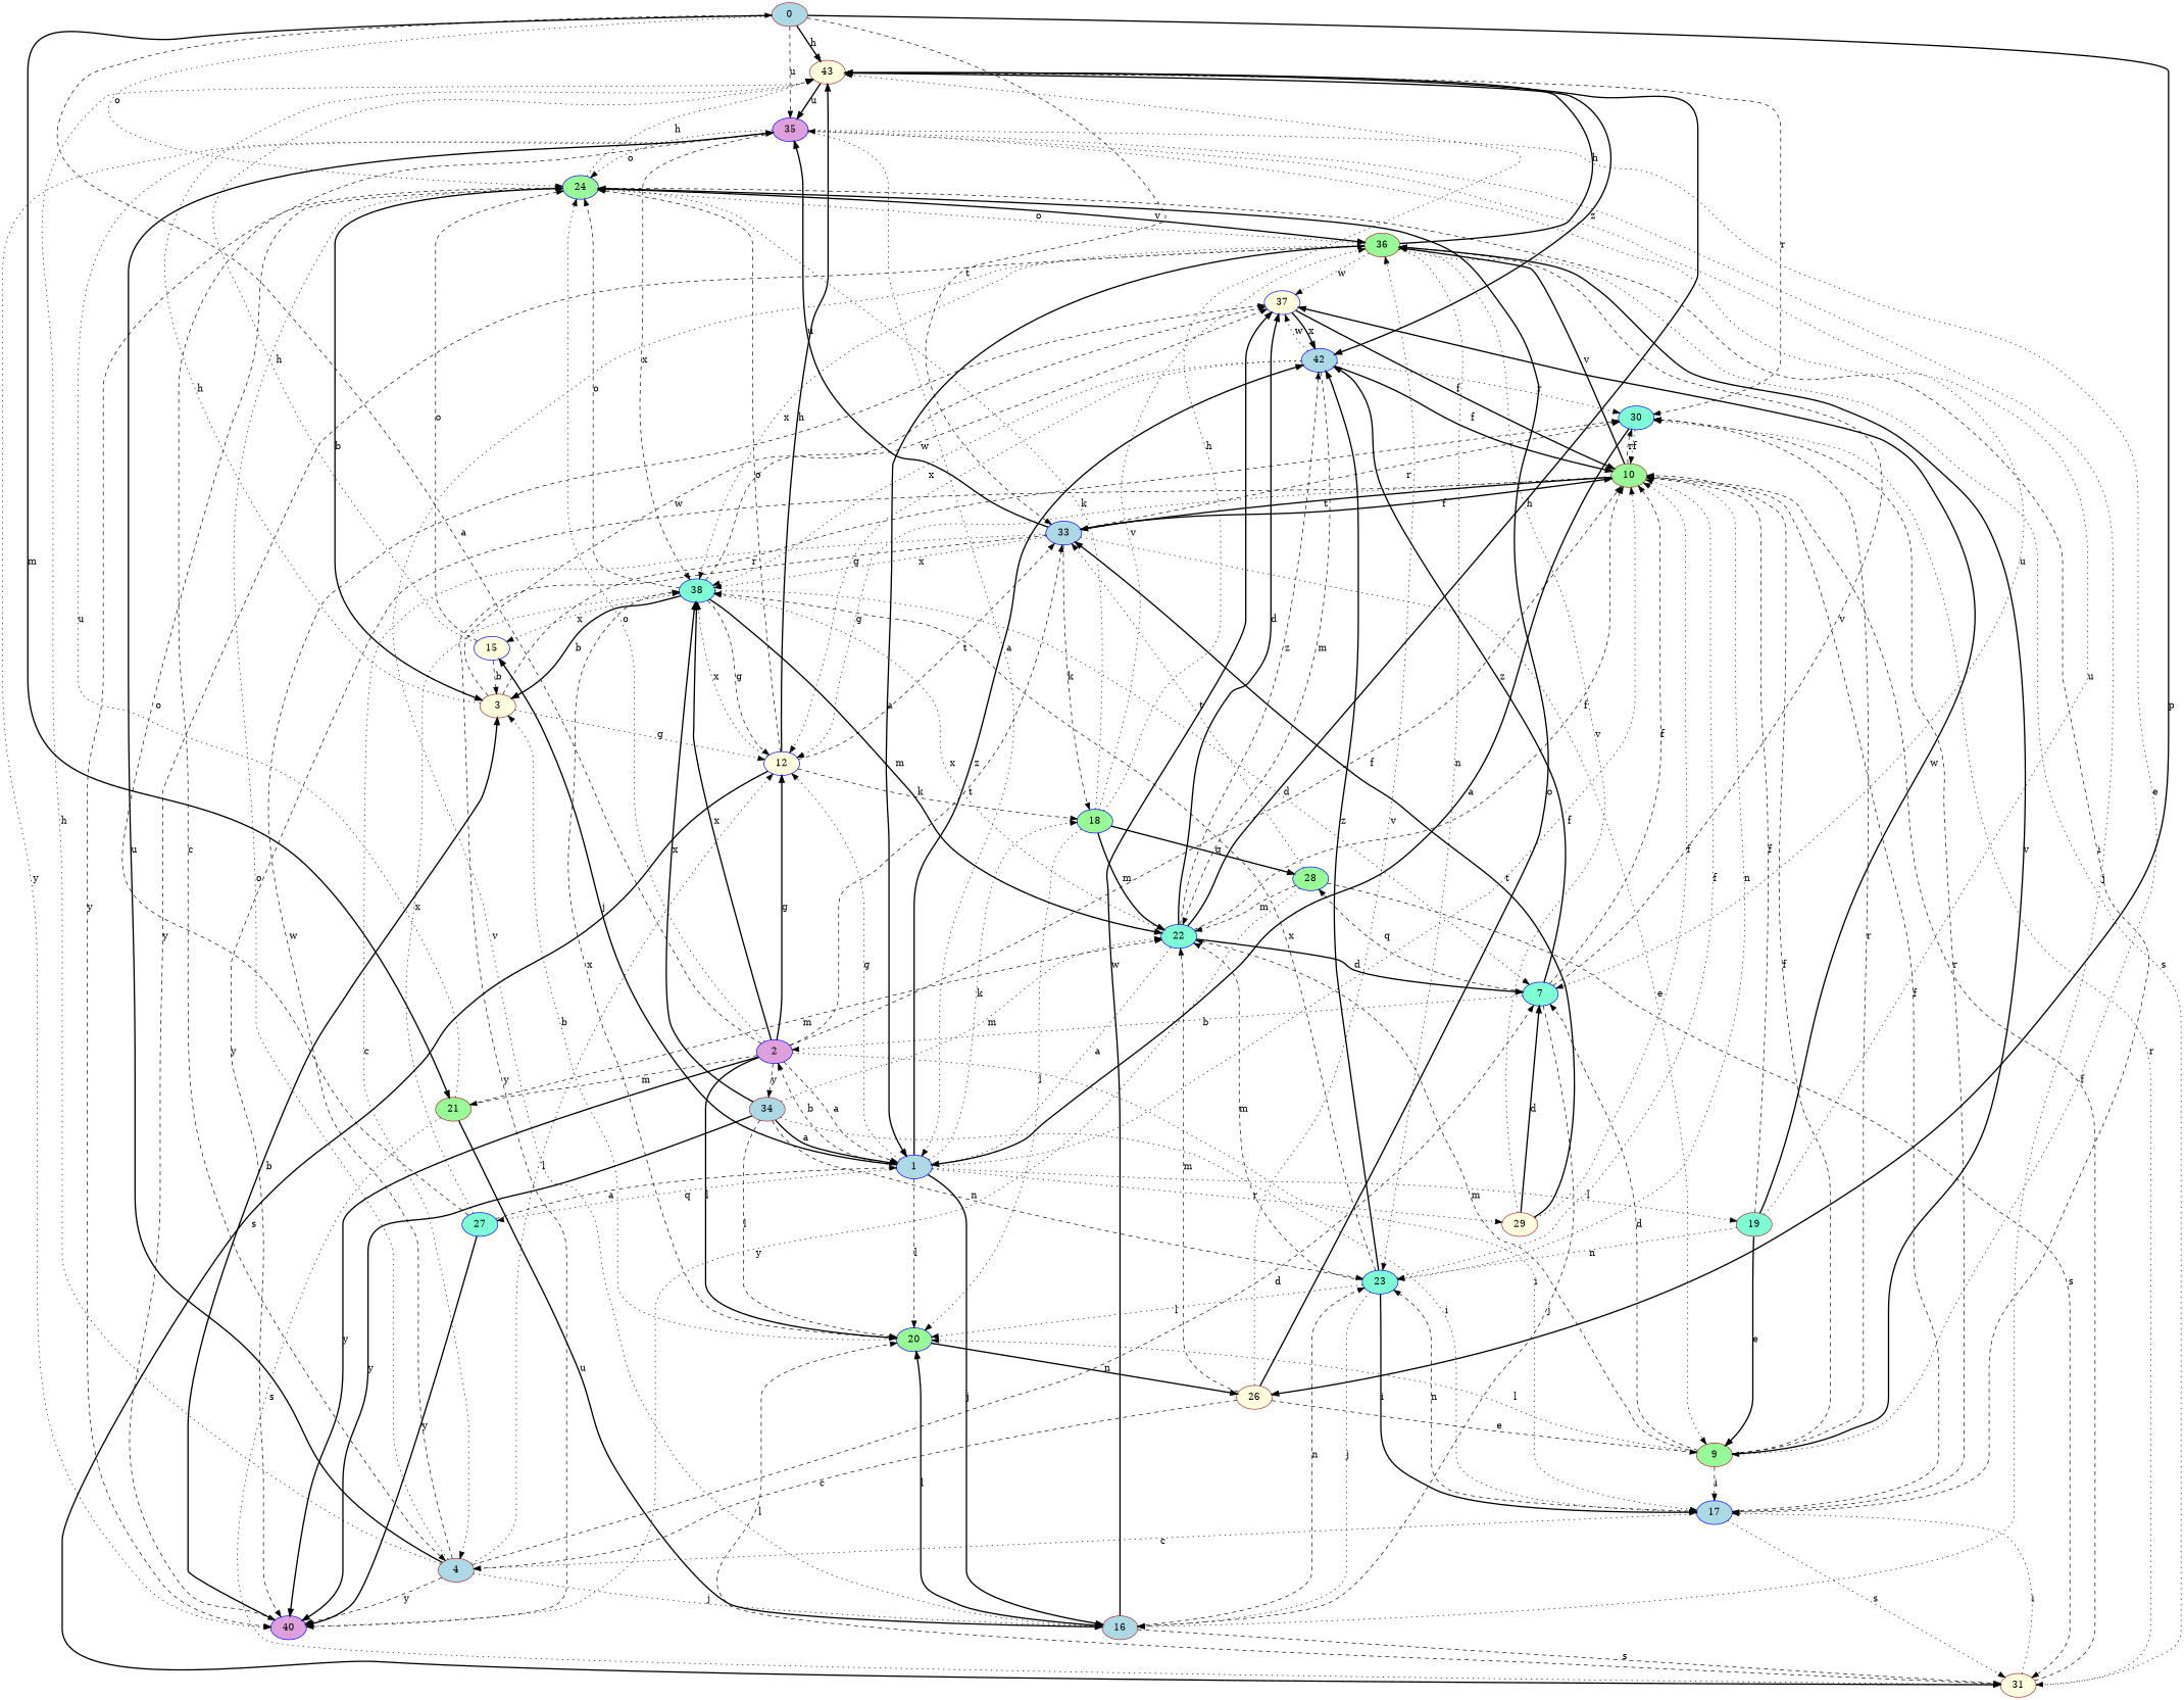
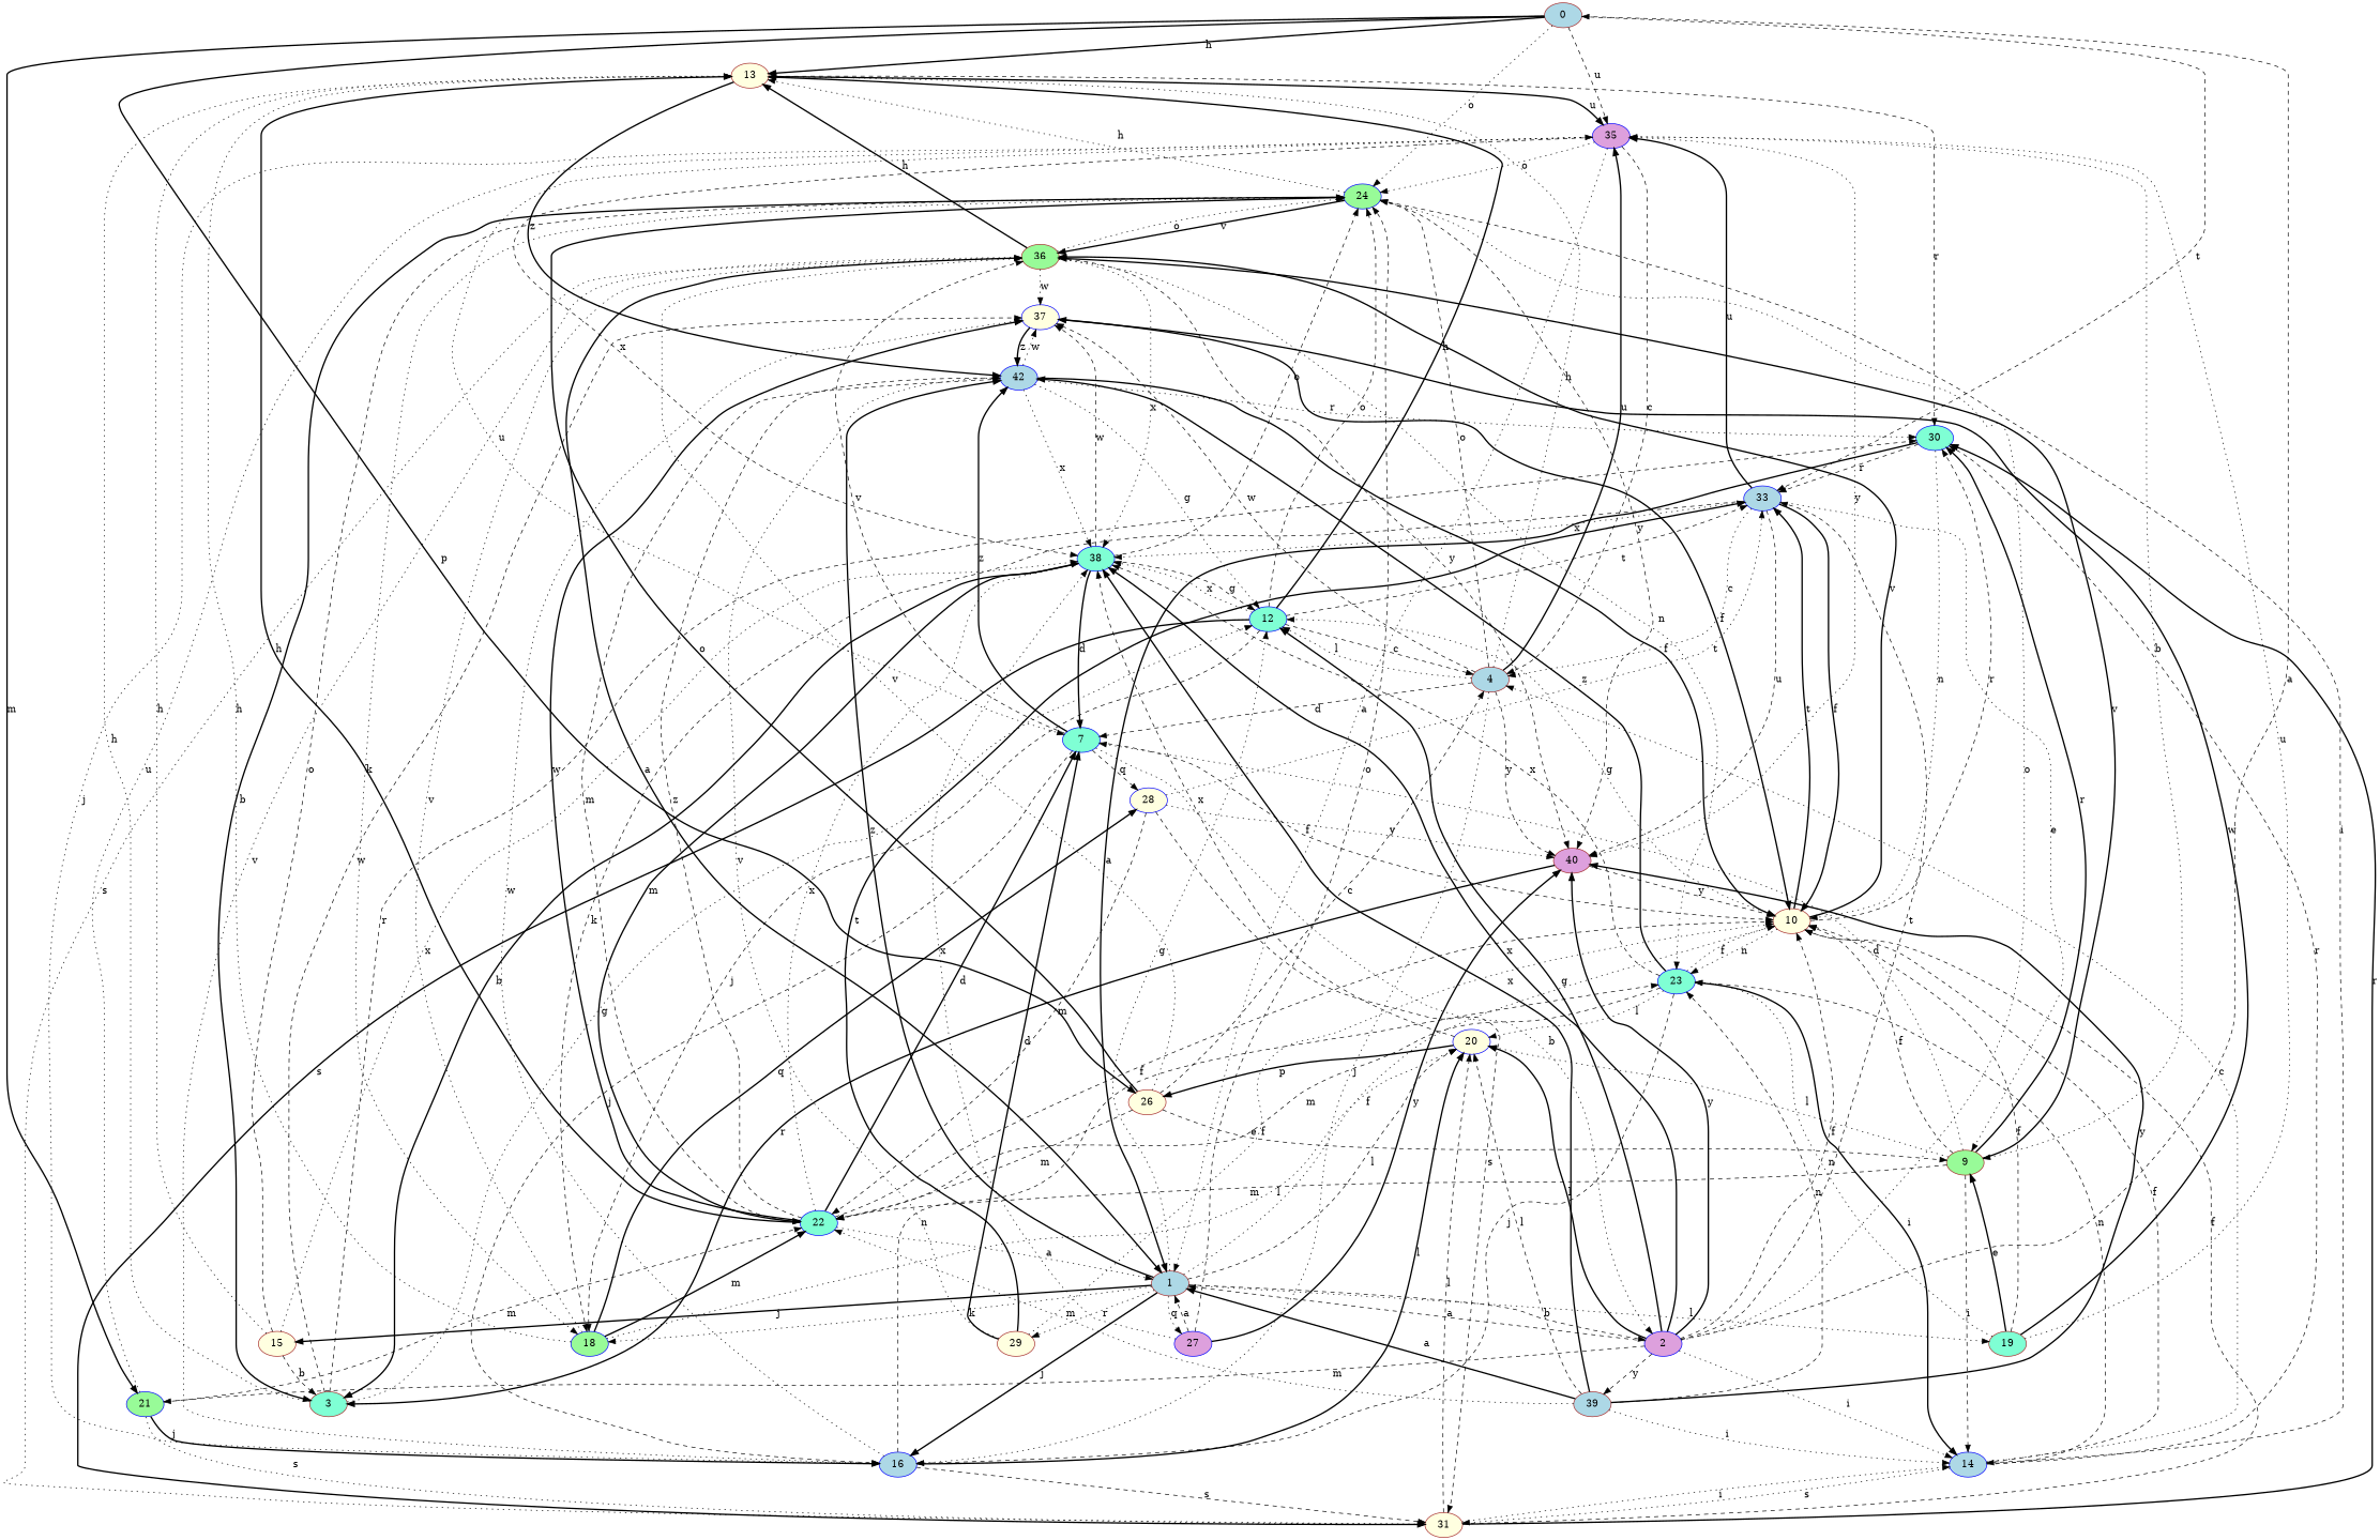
  strict digraph {
    node [color=blue fillcolor=lightblue style=filled]
    edge [style=dotted]
    0 [color=brown]
-   13 [color=brown fillcolor=lightyellow label=43]
-   21 [color=brown fillcolor=palegreen]
+   13 [color=brown fillcolor=lightyellow]
+   21 [fillcolor=palegreen]
    24 [fillcolor=palegreen]
    26 [color=brown fillcolor=lightyellow]
    33
    35 [fillcolor=plum]
    42
    30 [fillcolor=aquamarine]
-   16 [color=brown]
+   16
    22 [fillcolor=aquamarine]
    31 [color=brown fillcolor=lightyellow]
    18 [fillcolor=palegreen]
-   14 [label=17]
-   40 [fillcolor=plum]
-   3 [color=brown fillcolor=lightyellow]
+   14
+   40 [color=brown fillcolor=plum]
+   3 [color=brown fillcolor=aquamarine]
    36 [color=brown fillcolor=palegreen]
    4 [color=brown]
    9 [color=brown fillcolor=palegreen]
-   10 [color=brown fillcolor=palegreen]
+   10 [color=brown fillcolor=lightyellow]
    38 [fillcolor=aquamarine]
-   1
+   1 [color=brown]
    7 [fillcolor=aquamarine]
    2 [fillcolor=plum]
-   12 [fillcolor=lightyellow]
-   15 [fillcolor=lightyellow]
+   12 [fillcolor=aquamarine]
+   15 [color=brown fillcolor=lightyellow]
    19 [color=brown fillcolor=aquamarine]
-   20 [fillcolor=palegreen]
-   27 [fillcolor=aquamarine]
+   20 [fillcolor=lightyellow]
+   27 [fillcolor=plum]
    29 [color=brown fillcolor=lightyellow]
-   39 [color=brown label=34]
+   39 [color=brown]
    23 [fillcolor=aquamarine]
    37 [fillcolor=lightyellow]
-   28 [fillcolor=palegreen]
+   28 [fillcolor=lightyellow]
    0 -> 13 [label=h style=bold]
    0 -> 21 [label=m style=bold]
    0 -> 24 [label=o]
    0 -> 26 [label=p style=bold]
    0 -> 33 [label=t style=dashed]
    0 -> 35 [label=u style=dashed]
    13 -> 35 [label=u style=bold]
    13 -> 42 [label=z style=bold]
    13 -> 30 [label=r style=dashed]
    21 -> 35 [label=u]
-   21 -> 16 [label=u style=bold]
+   21 -> 16 [label=j style=bold]
    21 -> 22 [label=m style=dashed]
    21 -> 31 [label=s]
    24 -> 13 [label=h]
-   18 -> 24 [label=k]
+   24 -> 18 [label=k]
    24 -> 14 [label=i style=dashed]
    24 -> 40 [label=y style=dashed]
    24 -> 3 [label=b style=bold]
    24 -> 36 [label=v style=bold]
    26 -> 24 [label=o style=bold]
    26 -> 22 [label=m style=dashed]
    26 -> 36 [label=v]
    26 -> 4 [label=c style=dashed]
    26 -> 9 [label=e style=dashed]
    33 -> 35 [label=u style=bold]
-   33 -> 30 [label=r style=dashed]
+   30 -> 33 [label=r style=dashed]
    33 -> 18 [label=k style=dashed]
-   33 -> 40 [label=y style=dashed]
+   33 -> 40 [label=u style=dashed]
    33 -> 4 [label=c]
    33 -> 9 [label=e]
    33 -> 10 [label=f style=bold]
    33 -> 38 [label=x]
    35 -> 24 [label=o]
    35 -> 16 [label=j]
    35 -> 40 [label=y]
    35 -> 4 [label=c style=dashed]
-   35 -> 9 [label=e]
+   35 -> 9 [label=b]
    35 -> 38 [label=x style=dashed]
    35 -> 1 [label=a]
    35 -> 7 [label=u]
    42 -> 30 [label=r]
    42 -> 22 [label=m style=dashed]
    42 -> 10 [label=f style=bold]
    42 -> 38 [label=x]
    42 -> 12 [label=g]
    42 -> 37 [label=w]
-   30 -> 10 [label=f]
+   30 -> 10 [label=n]
    30 -> 1 [label=a style=bold]
    16 -> 31 [label=s style=dashed]
    16 -> 36 [label=v]
    16 -> 20 [label=l style=bold]
    16 -> 23 [label=n style=dashed]
-   16 -> 37 [label=w style=bold]
+   16 -> 37 [label=w]
    22 -> 13 [label=h style=bold]
    22 -> 42 [label=z style=dashed]
    22 -> 10 [label=f style=dashed]
    22 -> 38 [label=x]
    22 -> 1 [label=a]
    22 -> 7 [label=d style=bold]
-   22 -> 37 [label=d style=bold]
-   31 -> 30 [label=r]
+   22 -> 37 [label=w style=bold]
+   31 -> 30 [label=r style=bold]
    31 -> 14 [label=i]
    31 -> 10 [label=f style=dashed]
    31 -> 20 [label=l style=dashed]
    18 -> 13 [label=h]
    18 -> 22 [label=m style=bold]
    18 -> 36 [label=v]
    18 -> 20 [label=l]
    18 -> 28 [label=q style=bold]
    14 -> 30 [label=r style=dashed]
    14 -> 31 [label=s]
    14 -> 4 [label=c]
    14 -> 10 [label=f style=dashed]
    14 -> 23 [label=n style=dashed]
-   40 -> 3 [label=b style=bold]
+   40 -> 3 [label=r style=bold]
    3 -> 13 [label=h]
    3 -> 30 [label=r style=dashed]
    3 -> 12 [label=g]
    3 -> 37 [label=w style=dashed]
    36 -> 13 [label=h style=bold]
    36 -> 24 [label=o]
    36 -> 31 [label=s]
    36 -> 40 [label=y style=dashed]
    36 -> 38 [label=x]
    36 -> 1 [label=a style=bold]
    36 -> 23 [label=n]
    36 -> 37 [label=w]
    4 -> 13 [label=h]
-   4 -> 24 [label=o]
+   4 -> 24 [label=o style=dashed]
    4 -> 35 [label=u style=bold]
    4 -> 16 [label=j]
    4 -> 40 [label=y style=dashed]
    4 -> 7 [label=d style=dashed]
    4 -> 12 [label=l]
    4 -> 37 [label=w style=dashed]
-   9 -> 30 [label=r style=dashed]
+   9 -> 30 [label=r style=bold]
    9 -> 22 [label=m style=dashed]
    9 -> 14 [label=i style=dashed]
    9 -> 36 [label=v style=bold]
    9 -> 10 [label=f style=dashed]
-   9 -> 7 [label=d style=dashed]
+   9 -> 7 [label=d]
    9 -> 20 [label=l]
    10 -> 33 [label=t style=bold]
    10 -> 30 [label=r style=dashed]
-   10 -> 40 [label=y style=dashed]
+   40 -> 10 [label=y style=dashed]
    10 -> 36 [label=v style=bold]
    10 -> 12 [label=g]
    10 -> 23 [label=n]
    38 -> 24 [label=o style=dashed]
    38 -> 22 [label=m style=bold]
    38 -> 3 [label=b style=bold]
-   38 -> 7 [label=d]
+   38 -> 7 [label=d style=bold]
    38 -> 12 [label=g style=dashed]
    38 -> 37 [label=w style=dashed]
    1 -> 42 [label=z style=bold]
    1 -> 16 [label=j style=bold]
    1 -> 18 [label=k]
    1 -> 10 [label=f]
    1 -> 2 [label=b style=dashed]
    1 -> 12 [label=g]
    1 -> 15 [label=j style=bold]
    1 -> 19 [label=l]
    1 -> 20 [label=l style=dashed]
    1 -> 27 [label=q]
    1 -> 29 [label=r]
    7 -> 42 [label=z style=bold]
    7 -> 16 [label=j style=dashed]
    7 -> 36 [label=v style=dashed]
    7 -> 10 [label=f style=dashed]
    7 -> 2 [label=b]
    7 -> 28 [label=q style=dashed]
    2 -> 0 [label=a style=dashed]
    2 -> 21 [label=m style=dashed]
    2 -> 24 [label=o]
    2 -> 33 [label=t style=dashed]
    2 -> 14 [label=i]
    2 -> 40 [label=y style=bold]
    2 -> 10 [label=f style=dashed]
    2 -> 38 [label=x style=bold]
    2 -> 1 [label=a style=dashed]
    2 -> 12 [label=g style=bold]
    2 -> 20 [label=l style=bold]
    2 -> 39 [label=y style=dashed]
    12 -> 13 [label=h style=bold]
    12 -> 24 [label=o style=dashed]
    12 -> 33 [label=t style=dashed]
    12 -> 31 [label=s style=bold]
-   12 -> 18 [label=k style=dashed]
+   12 -> 18 [label=j style=dashed]
+   12 -> 4 [label=c style=dashed]
    12 -> 38 [label=x]
    15 -> 13 [label=h]
    15 -> 24 [label=o style=dashed]
    15 -> 3 [label=b style=dashed]
-   38 -> 15 [label=x]
+   15 -> 38 [label=x]
    19 -> 35 [label=u]
    19 -> 9 [label=e style=bold]
    19 -> 10 [label=f style=dashed]
    19 -> 23 [label=n]
    19 -> 37 [label=w style=bold]
-   20 -> 26 [label=n style=bold]
-   20 -> 3 [label=b]
+   20 -> 26 [label=p style=bold]
    20 -> 38 [label=x style=dashed]
    27 -> 24 [label=o style=dashed]
    27 -> 40 [label=y style=bold]
    27 -> 38 [label=x]
    27 -> 1 [label=a style=dashed]
    29 -> 33 [label=t style=bold]
-   29 -> 36 [label=v]
+   29 -> 42 [label=v]
    29 -> 10 [label=f]
    29 -> 7 [label=d style=bold]
    39 -> 22 [label=m]
    39 -> 14 [label=i]
    39 -> 40 [label=y style=bold]
    39 -> 38 [label=x style=bold]
    39 -> 1 [label=a style=bold]
    39 -> 20 [label=l style=dashed]
    39 -> 23 [label=n style=dashed]
    23 -> 42 [label=z style=bold]
-   23 -> 16 [label=j]
+   23 -> 16 [label=j style=dashed]
    23 -> 22 [label=m style=dashed]
    23 -> 14 [label=i style=bold]
    23 -> 10 [label=f]
    23 -> 38 [label=x style=dashed]
    23 -> 20 [label=l]
-   37 -> 42 [label=x style=bold]
+   37 -> 42 [label=z style=bold]
    37 -> 10 [label=f style=bold]
    28 -> 33 [label=t]
    28 -> 22 [label=m style=dashed]
    28 -> 31 [label=s style=dashed]
    28 -> 40 [label=y]
  }
